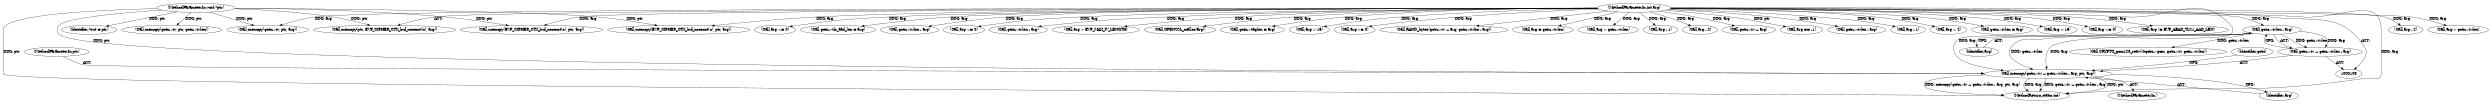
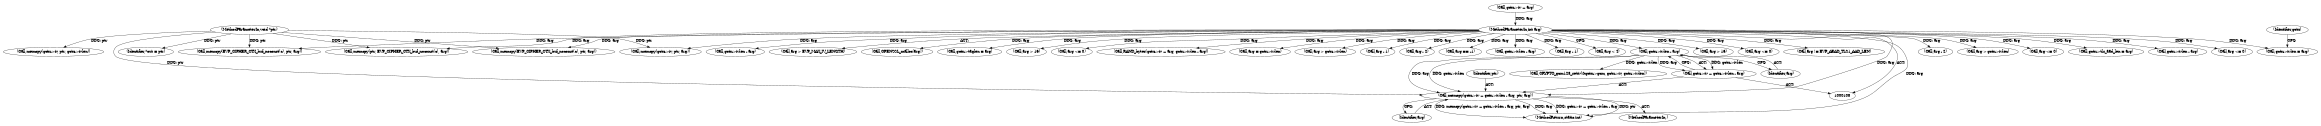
  digraph {
    n1 [label="(Call,memcpy(gctx->iv + gctx->ivlen - arg, ptr, arg))"]
    n2 [label="(Identifier,arg)"]
    n3 [label="(MethodReturn,static int)"]
    n4 [label="(MethodParameterIn,)"]
    n5 [label="(Call,gctx->ivlen - arg)"]
    n6 [label="(Identifier,arg)"]
    n7 [label="(Call,CRYPTO_gcm128_setiv(&gctx->gcm, gctx->iv, gctx->ivlen))"]
    n8 [label="(Call,gctx->iv + gctx->ivlen - arg)"]
    1000108
    n10 [label="(MethodParameterIn,int arg)"]
    n11 [label="(Call,arg - 2)"]
    n12 [label="(Call,arg > gctx->ivlen)"]
    n13 [label="(Call,memcpy(EVP_CIPHER_CTX_buf_noconst(c), ptr, arg))"]
    n14 [label="(Call,arg <= 0)"]
    n15 [label="(Call,gctx->tls_aad_len = arg)"]
    n16 [label="(Call,gctx->ivlen - arg)"]
    n17 [label="(Call,arg <= 0)"]
    n18 [label="(Call,gctx->ivlen - arg)"]
    n19 [label="(Call,arg > EVP_MAX_IV_LENGTH)"]
    n20 [label="(Call,OPENSSL_malloc(arg))"]
    n21 [label="(Call,gctx->taglen = arg)"]
    n22 [label="(Call,memcpy(EVP_CIPHER_CTX_buf_noconst(c), ptr, arg))"]
    n23 [label="(Call,arg > 16)"]
    n24 [label="(Call,arg <= 0)"]
    n25 [label="(Call,RAND_bytes(gctx->iv + arg, gctx->ivlen - arg))"]
    n26 [label="(Call,arg = gctx->ivlen)"]
    n27 [label="(Call,arg > gctx->ivlen)"]
    n28 [label="(Call,arg - 1)"]
    n29 [label="(Call,arg - 2)"]
    n30 [label="(Call,gctx->iv + arg)"]
    n31 [label="(Call,arg == -1)"]
    n32 [label="(Call,gctx->ivlen - arg)"]
    n33 [label="(Call,arg - 1)"]
    n34 [label="(Call,arg < 4)"]
    n35 [label="(Call,gctx->ivlen = arg)"]
    n36 [label="(Call,memcpy(gctx->iv, ptr, arg))"]
    n37 [label="(Call,arg > 16)"]
    n38 [label="(Call,arg <= 0)"]
    n39 [label="(Call,arg != EVP_AEAD_TLS1_AAD_LEN)"]
    n40 [label="(Call,memcpy(ptr, EVP_CIPHER_CTX_buf_noconst(c), arg))"]
    n41 [label="(MethodParameterIn,void *ptr)"]
    n42 [label="(Identifier,*out = ptr)"]
    n43 [label="(Call,memcpy(gctx->iv, ptr, gctx->ivlen))"]
    n44 [label="(Identifier,gctx)"]
-   n45 [label="(MethodParameterIn,ptr)"]
+   n45 [label="(Identifier,ptr)"]
    n1 -> n2 [label="CFG: "]
    n1 -> n3 [label="DDG: gctx->iv + gctx->ivlen - arg"]
    n1 -> n3 [label="DDG: ptr"]
    n1 -> n3 [label="DDG: memcpy(gctx->iv + gctx->ivlen - arg, ptr, arg)"]
    n1 -> n3 [label="DDG: arg"]
    n1 -> n4 [label="AST: "]
    n2 -> n1 [label="AST: "]
    n5 -> n1 [label="DDG: gctx->ivlen"]
    n5 -> n1 [label="DDG: arg"]
    n5 -> n6 [label="CFG: "]
    n5 -> n7 [label="DDG: gctx->ivlen"]
    n5 -> n8 [label="AST: "]
    n5 -> n8 [label="DDG: gctx->ivlen"]
    n5 -> n8 [label="DDG: arg"]
    n6 -> n5 [label="AST: "]
    n8 -> n1 [label="AST: "]
    n8 -> n5 [label="CFG: "]
    n8 -> 1000108 [label="AST: "]
    n10 -> n1 [label="DDG: arg"]
    n10 -> n3 [label="DDG: arg"]
    n10 -> n5 [label="DDG: arg"]
    n10 -> 1000108 [label="AST: "]
    n10 -> n11 [label="DDG: arg"]
    n10 -> n12 [label="DDG: arg"]
    n10 -> n13 [label="DDG: arg"]
    n10 -> n14 [label="DDG: arg"]
    n10 -> n15 [label="DDG: arg"]
    n10 -> n16 [label="DDG: arg"]
    n10 -> n17 [label="DDG: arg"]
    n10 -> n18 [label="DDG: arg"]
-   n10 -> n19 [label="DDG: arg"]
+   n10 -> n19 [label="AST: "]
    n10 -> n20 [label="DDG: arg"]
    n10 -> n21 [label="DDG: arg"]
    n10 -> n22 [label="DDG: arg"]
    n10 -> n23 [label="DDG: arg"]
    n10 -> n24 [label="DDG: arg"]
    n10 -> n25 [label="DDG: arg"]
    n10 -> n26 [label="DDG: arg"]
    n10 -> n27 [label="DDG: arg"]
    n10 -> n28 [label="DDG: arg"]
    n10 -> n29 [label="DDG: arg"]
-   n10 -> n30 [label="DDG: arg"]
-   n10 -> n31 [label="DDG: ptr"]
+   n30 -> n10 [label="DDG: arg"]
+   n10 -> n31 [label="DDG: arg"]
    n10 -> n32 [label="DDG: arg"]
    n10 -> n33 [label="DDG: arg"]
-   n10 -> n34 [label="DDG: arg"]
+   n10 -> n34 [label="CFG: "]
    n10 -> n35 [label="DDG: arg"]
    n10 -> n36 [label="DDG: arg"]
    n10 -> n37 [label="DDG: arg"]
    n10 -> n38 [label="DDG: arg"]
    n10 -> n39 [label="DDG: arg"]
-   n10 -> n40 [label="AST: "]
+   n10 -> n40 [label="DDG: arg"]
    n41 -> n1 [label="DDG: ptr"]
-   n41 -> n3 [label="DDG: ptr"]
    n41 -> n13 [label="DDG: ptr"]
    n41 -> n22 [label="DDG: ptr"]
    n41 -> n36 [label="DDG: ptr"]
    n41 -> n40 [label="DDG: ptr"]
    n41 -> n42 [label="DDG: ptr"]
    n41 -> n43 [label="DDG: ptr"]
-   n44 -> n1 [label="CFG: "]
+   n44 -> n35 [label="CFG: "]
    n45 -> n1 [label="AST: "]
  }
